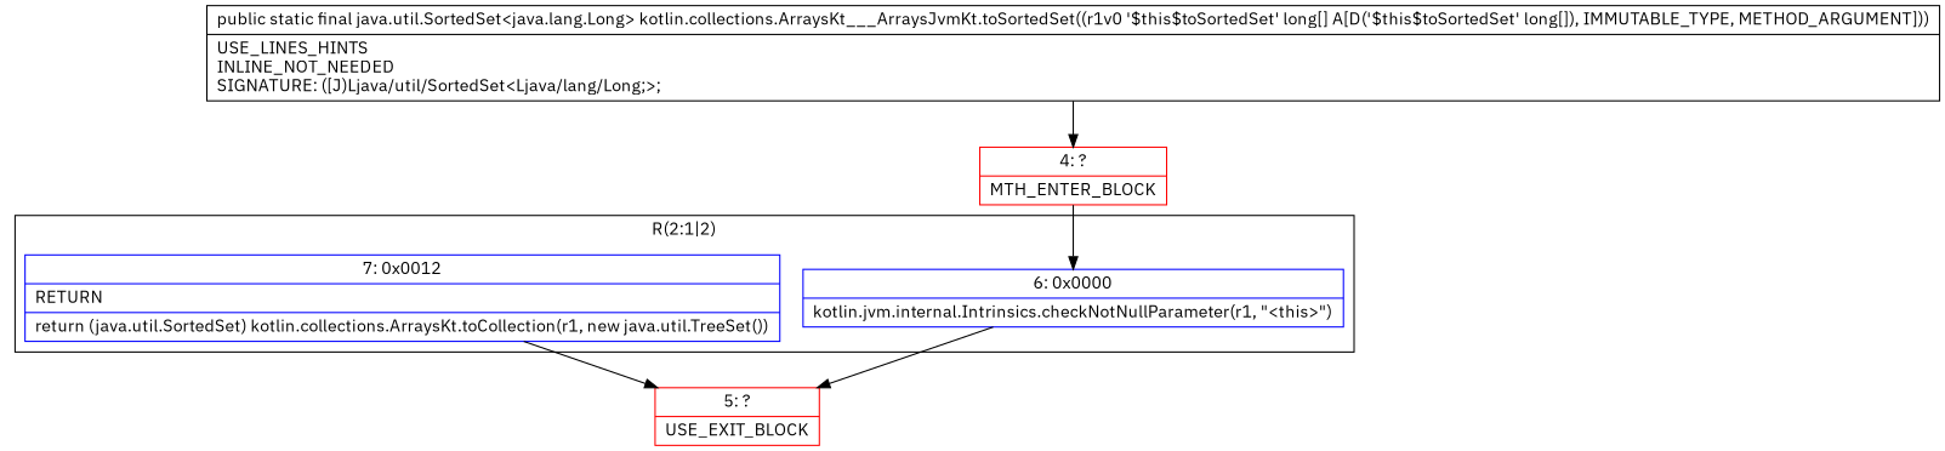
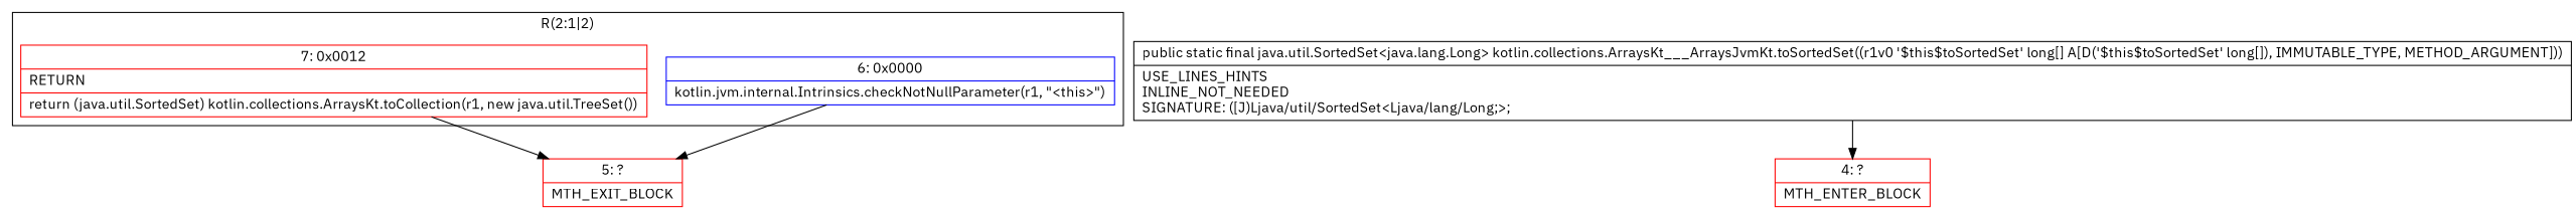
  digraph {
    fontname="IBM Plex Sans"
    node [color=blue fontname="IBM Plex Sans" shape=record]
    edge [fontname="IBM Plex Sans"]
    n1 [label="{6\:\ 0x0000|kotlin.jvm.internal.Intrinsics.checkNotNullParameter(r1, \"\<this\>\")\l}"]
-   n2 [label="{7\:\ 0x0012|RETURN\l|return (java.util.SortedSet) kotlin.collections.ArraysKt.toCollection(r1, new java.util.TreeSet())\l}"]
-   n3 [color=red label="{5\:\ ?|USE_EXIT_BLOCK\l}"]
+   n2 [color=red label="{7\:\ 0x0012|RETURN\l|return (java.util.SortedSet) kotlin.collections.ArraysKt.toCollection(r1, new java.util.TreeSet())\l}"]
+   n3 [color=red label="{5\:\ ?|MTH_EXIT_BLOCK\l}"]
    n4 [color=red label="{4\:\ ?|MTH_ENTER_BLOCK\l}"]
    n5 [label="{public static final java.util.SortedSet\<java.lang.Long\> kotlin.collections.ArraysKt___ArraysJvmKt.toSortedSet((r1v0 '$this$toSortedSet' long[] A[D('$this$toSortedSet' long[]), IMMUTABLE_TYPE, METHOD_ARGUMENT]))  | USE_LINES_HINTS\lINLINE_NOT_NEEDED\lSIGNATURE: ([J)Ljava\/util\/SortedSet\<Ljava\/lang\/Long;\>;\l}" color=""]
    subgraph cluster_1 {
      label="R(2:1|2)"
      n1
      n2
    }
    n1 -> n3
    n2 -> n3
-   n4 -> n1
    n5 -> n4
  }
